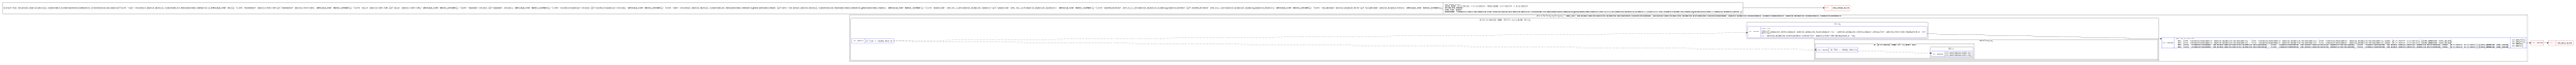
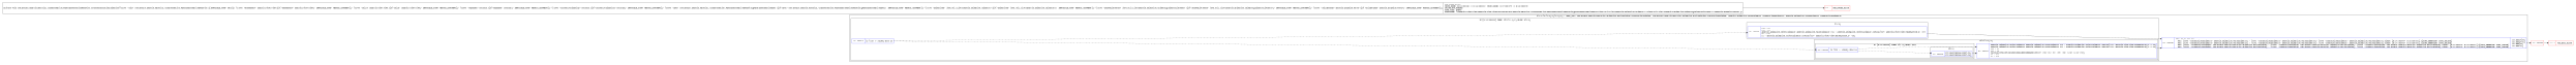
  digraph {
    fontname="Courier Prime"
    rankdir=LR
    node [color=blue fontname="Courier Prime" shape=record]
    edge [fontname="Courier Prime"]
    n1 [label="{15\:\ 0x002d|r27.setTranslationX(\-r9)\lr27.setTranslationY(\-r8)\l}"]
    n2 [label="{14\:\ 0x002b|if (r29 == false) goto L4\l}"]
+   n3 [label="{16\:\ 0x0035|android.animation.ObjectAnimator android.animation.ValueAnimator r16 = android.animation.ObjectAnimator.ofFloat(r27, android.view.View.TRANSLATION_X, 0.0f)\landroid.animation.ObjectAnimator android.animation.ValueAnimator r17 = android.animation.ObjectAnimator.ofFloat(r27, android.view.View.TRANSLATION_Y, 0.0f)\lr22 = r5\lr23 = r6\lcalculateChildVisibleBoundsAtEndOfExpansion(r27, r30, r6, r5, \-r9, \-r8, 0.0f, 0.0f, r33)\lr0 = r16\lr1 = r17\l}"]
    n4 [label="{17\:\ 0x0079|r22 = r0\lr23 = r6\landroid.animation.ObjectAnimator android.animation.ValueAnimator r16 = android.animation.ObjectAnimator.ofFloat(r27, android.view.View.TRANSLATION_X, \-r9)\lr0 = r16\lr1 = android.animation.ObjectAnimator.ofFloat(r27, android.view.View.TRANSLATION_Y, \-r8)\l}"]
    n5 [label="{13\:\ 0x0029|if (r28 != false) goto L3\l}"]
    n6 [label="{18\:\ 0x009e|PHI: r0 r1 r22 r53 \l  PHI: (r0v6 'translationXAnimator' android.animation.ValueAnimator) = (r0v5 'translationXAnimator' android.animation.ValueAnimator), (r0v8 'translationXAnimator' android.animation.ValueAnimator) binds: [B:17:0x0079, B:16:0x0035] A[DONT_GENERATE, DONT_INLINE]\l  PHI: (r1v3 'translationYAnimator' android.animation.ValueAnimator) = (r1v2 'translationYAnimator' android.animation.ValueAnimator), (r1v6 'translationYAnimator' android.animation.ValueAnimator) binds: [B:17:0x0079, B:16:0x0035] A[DONT_GENERATE, DONT_INLINE]\l  PHI: (r22v1 'translationYTiming' com.google.android.material.animation.MotionTiming) = (r22v0 'translationYTiming' com.google.android.material.animation.MotionTiming), (r22v2 'translationYTiming' com.google.android.material.animation.MotionTiming) binds: [B:17:0x0079, B:16:0x0035] A[DONT_GENERATE, DONT_INLINE]\l  PHI: (r23v1 'translationXTiming' com.google.android.material.animation.MotionTiming) = (r23v0 'translationXTiming' com.google.android.material.animation.MotionTiming), (r23v2 'translationXTiming' com.google.android.material.animation.MotionTiming) binds: [B:17:0x0079, B:16:0x0035] A[DONT_GENERATE, DONT_INLINE]\l|r23.apply(r0)\lr22.apply(r1)\lr31.add(r0)\lr31.add(r1)\l}"]
    n7 [color=red label="{19\:\ 0x00ae}"]
    n8 [color=red label="{11\:\ ?|MTH_EXIT_BLOCK\l}"]
    n9 [color=red label="{10\:\ ?|MTH_ENTER_BLOCK\l}"]
    n10 [label="{private void com.google.android.material.transformation.FabTransformationBehavior.createTranslationAnimation((r25v0 'this' com.google.android.material.transformation.FabTransformationBehavior A[IMMUTABLE_TYPE, THIS]), (r26v0 'dependency' android.view.View A[D('dependency' android.view.View), IMMUTABLE_TYPE, METHOD_ARGUMENT]), (r27v0 'child' android.view.View A[D('child' android.view.View), IMMUTABLE_TYPE, METHOD_ARGUMENT]), (r28v0 'expanded' boolean A[D('expanded' boolean), IMMUTABLE_TYPE, METHOD_ARGUMENT]), (r29v0 'currentlyAnimating' boolean A[D('currentlyAnimating' boolean), IMMUTABLE_TYPE, METHOD_ARGUMENT]), (r30v0 'spec' com.google.android.material.transformation.FabTransformationBehavior$FabTransformationSpec A[D('spec' com.google.android.material.transformation.FabTransformationBehavior$FabTransformationSpec), IMMUTABLE_TYPE, METHOD_ARGUMENT]), (r31v0 'animations' java.util.List\<android.animation.Animator\> A[D('animations' java.util.List\<android.animation.Animator\>), IMMUTABLE_TYPE, METHOD_ARGUMENT]), (r32v0 'unusedListeners' java.util.List\<android.animation.Animator$AnimatorListener\> A[D('unusedListeners' java.util.List\<android.animation.Animator$AnimatorListener\>), IMMUTABLE_TYPE, METHOD_ARGUMENT]), (r33v0 'childBounds' android.graphics.RectF A[D('childBounds' android.graphics.RectF), IMMUTABLE_TYPE, METHOD_ARGUMENT]))  | USE_LINES_HINTS\lCROSS_EDGE: B:14:0x002b \-\> B:16:0x0035, CROSS_EDGE: B:17:0x0079 \-\> B:18:0x009e\lINLINE_NOT_NEEDED\lTYPE_VARS: EMPTY\lSIGNATURE: (Landroid\/view\/View;Landroid\/view\/View;ZZLcom\/google\/android\/material\/transformation\/FabTransformationBehavior$FabTransformationSpec;Ljava\/util\/List\<Landroid\/animation\/Animator;\>;Ljava\/util\/List\<Landroid\/animation\/Animator$AnimatorListener;\>;Landroid\/graphics\/RectF;)V\l}" color=""]
    subgraph cluster_1 {
      label="R(3:1|(2:(1:4)|5)(1:9)|6) | DECL_VAR: com.google.android.material.animation.MotionTiming translationYTiming, com.google.android.material.animation.MotionTiming translationXTiming, android.animation.ValueAnimator translationXAnimator, android.animation.ValueAnimator translationYAnimator\l"
      n6
      subgraph cluster_2 {
        label="IF [B:13:0x0029] THEN: R(2:(1:4)|5) ELSE: R(1:9)"
        n5
        subgraph cluster_3 {
          label="R(2:(1:4)|5)"
+         n3
          subgraph cluster_4 {
            label="IF [B:14:0x002b] THEN: R(1:4) ELSE: null"
            n2
            subgraph cluster_5 {
              label="R(1:4)"
              n1
            }
          }
        }
        subgraph cluster_6 {
          label="R(1:9)"
          n4
        }
      }
    }
+   n1 -> n3
    n2 -> n1 [style=dashed]
+   n2 -> n3 [style=dashed]
+   n3 -> n6
    n4 -> n6
    n5 -> n2 [style=dashed]
    n5 -> n4 [style=dashed]
    n6 -> n7
    n7 -> n8
    n10 -> n9
  }
